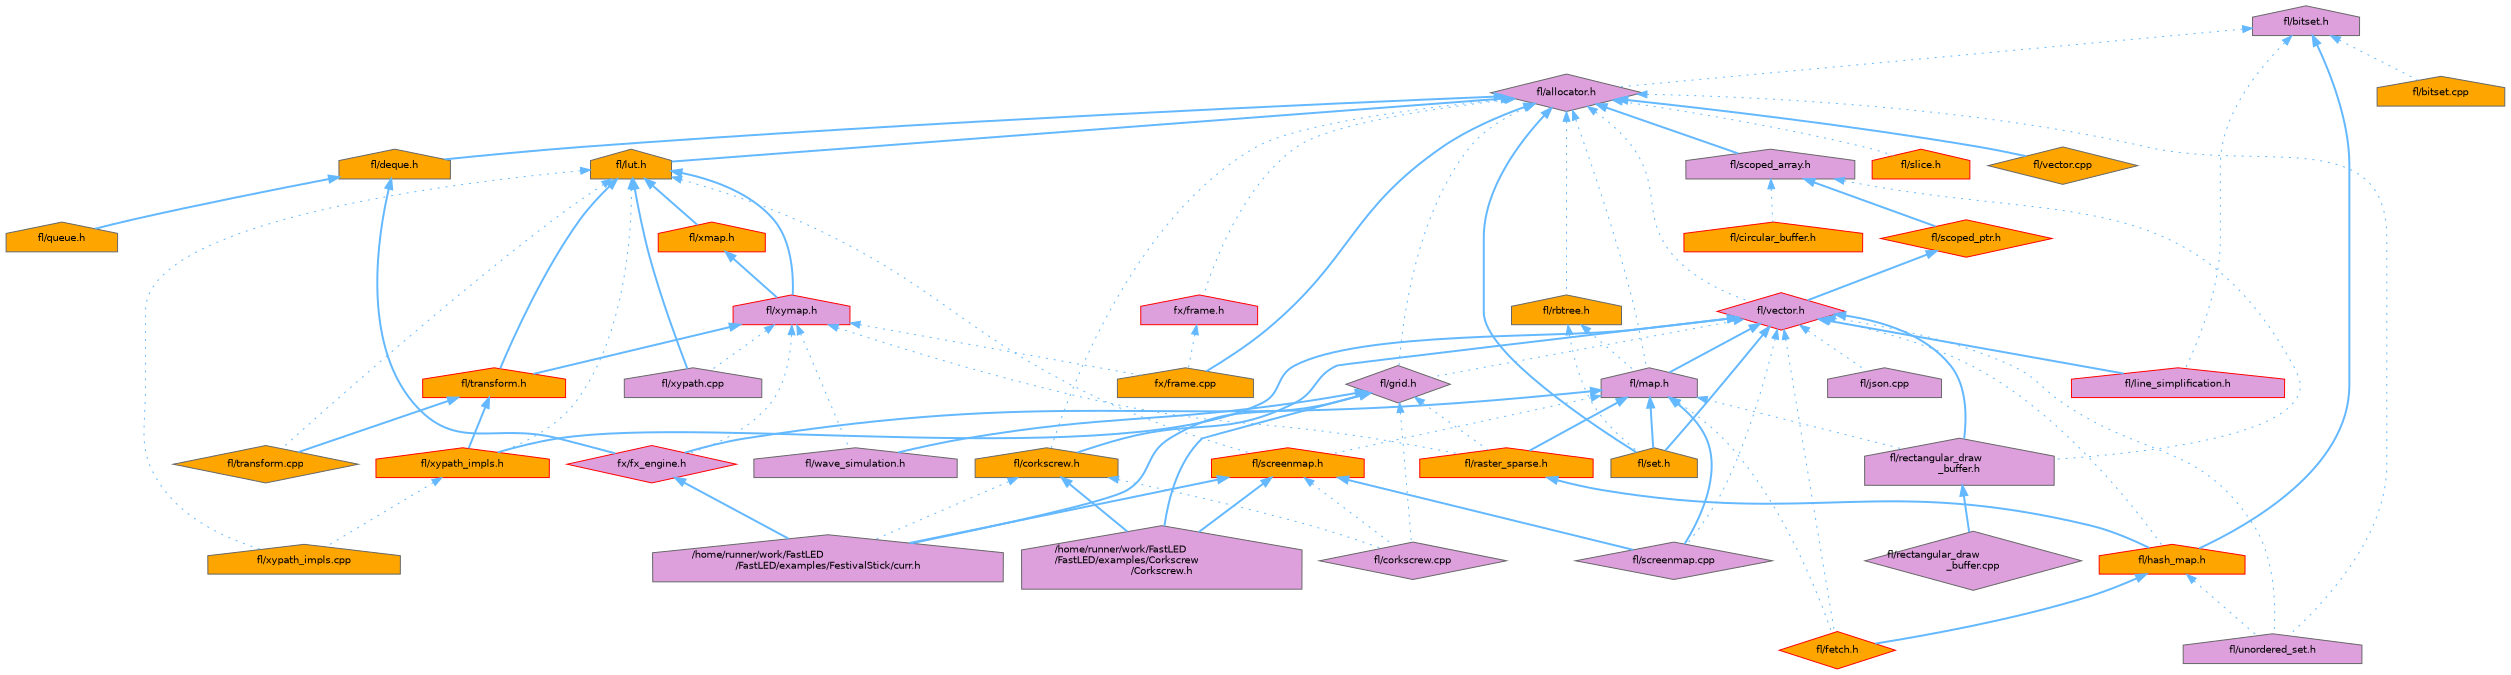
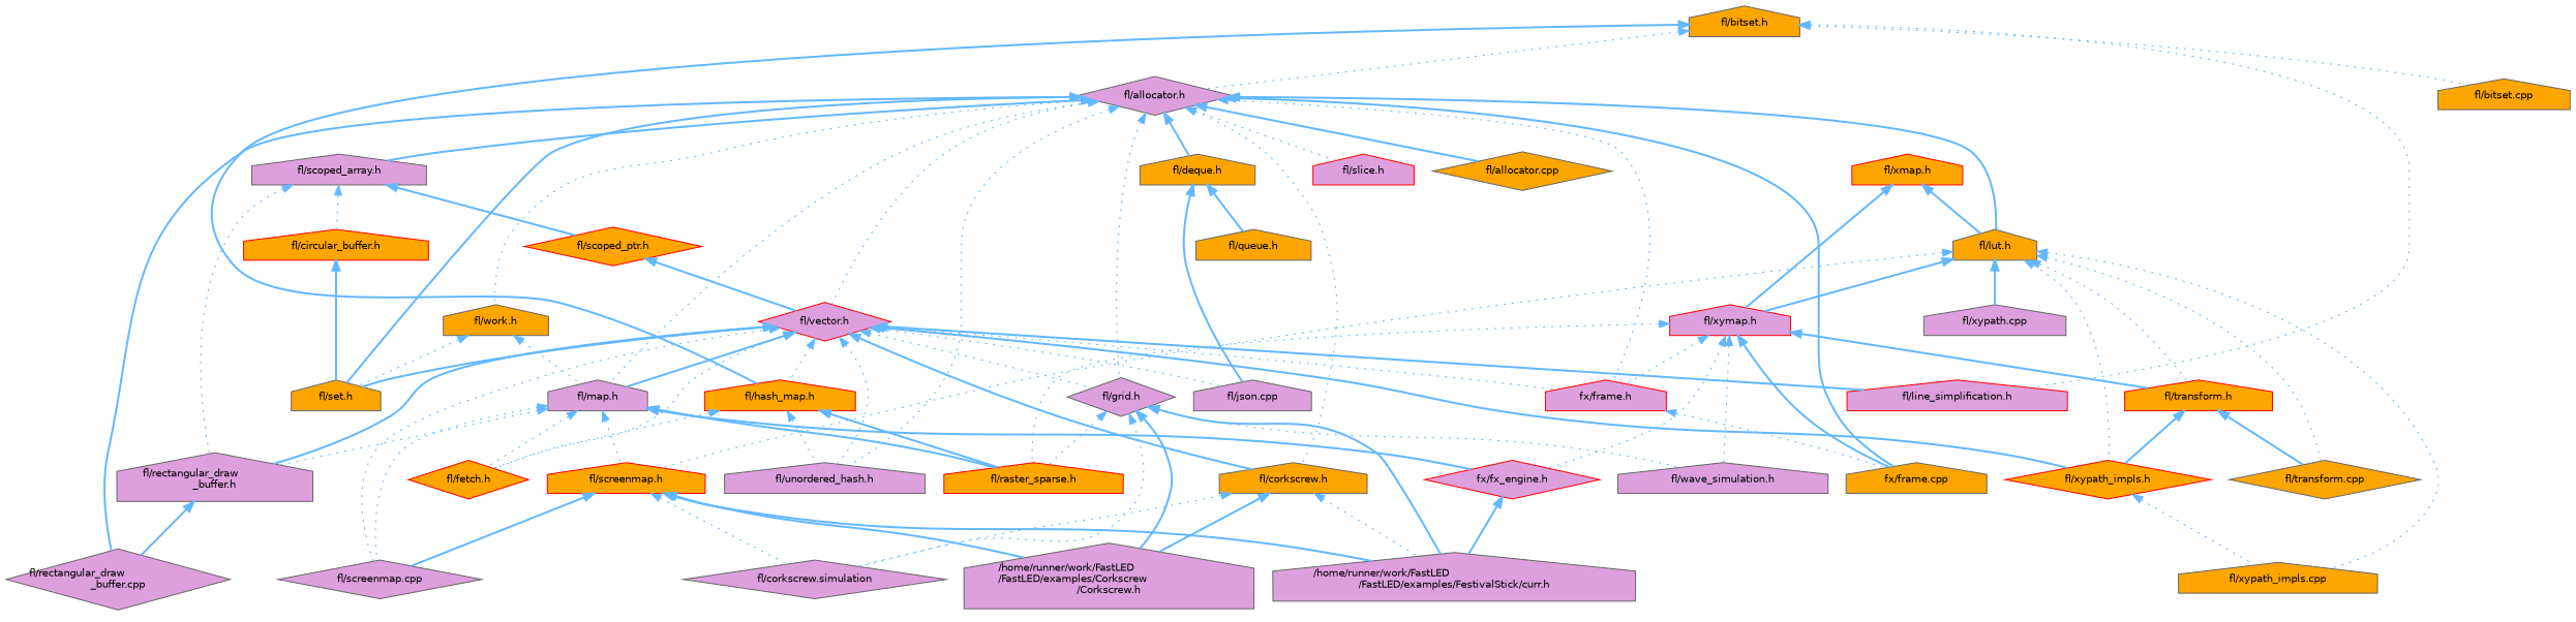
  digraph {
    fontname="DejaVu Sans"
    node [color=grey40 fillcolor=orange fontname="DejaVu Sans" fontsize=10 shape=house style=filled]
    edge [color=steelblue1 dir=back fontname="DejaVu Sans" fontsize=10 labelfontname=Helvetica labelfontsize=10 style=dotted]
-   n1 [color=gray40 fillcolor=plum fontcolor=black height=0.2 label="fl/bitset.h" width=0.4]
+   n1 [color=gray40 fontcolor=black height=0.2 label="fl/bitset.h" width=0.4]
    n2 [fillcolor=plum height=0.2 label="fl/allocator.h" shape=diamond width=0.4]
    n3 [color=red height=0.2 label="fl/hash_map.h" width=0.4]
    n4 [color=red fillcolor=plum height=0.2 label="fl/line_simplification.h" width=0.4]
    n5 [height=0.2 label="fl/bitset.cpp" width=0.4]
-   n6 [height=0.2 label="fl/vector.cpp" shape=diamond width=0.4]
+   n6 [height=0.2 label="fl/allocator.cpp" shape=diamond width=0.4]
    n7 [height=0.2 label="fl/corkscrew.h" width=0.4]
    n8 [height=0.2 label="fl/deque.h" width=0.4]
    n9 [fillcolor=plum height=0.2 label="fl/grid.h" shape=diamond width=0.4]
    n10 [height=0.2 label="fl/lut.h" width=0.4]
    n11 [height=0.2 label="fx/frame.cpp" width=0.4]
    n12 [color=red fillcolor=plum height=0.2 label="fx/frame.h" width=0.4]
    n13 [fillcolor=plum height=0.2 label="fl/map.h" width=0.4]
    n14 [fillcolor=plum height=0.2 label="fl/rectangular_draw\l_buffer.cpp" shape=diamond width=0.4]
    n15 [height=0.2 label="fl/set.h" width=0.4]
-   n16 [height=0.2 label="fl/rbtree.h" width=0.4]
+   n16 [height=0.2 label="fl/work.h" width=0.4]
    n17 [fillcolor=plum height=0.2 label="fl/scoped_array.h" width=0.4]
    n18 [color=red fillcolor=plum height=0.2 label="fl/vector.h" shape=diamond width=0.4]
-   n19 [fillcolor=plum height=0.2 label="fl/unordered_set.h" width=0.4]
-   n20 [color=red height=0.2 label="fl/slice.h" width=0.4]
+   n19 [fillcolor=plum height=0.2 label="fl/unordered_hash.h" width=0.4]
+   n20 [color=red fillcolor=plum height=0.2 label="fl/slice.h" width=0.4]
    n21 [color=red height=0.2 label="fl/raster_sparse.h" width=0.4]
    n22 [color=red height=0.2 label="fl/fetch.h" shape=diamond width=0.4]
    n23 [fillcolor=plum height=0.2 label="/home/runner/work/FastLED\l/FastLED/examples/Corkscrew\l/Corkscrew.h" width=0.4]
    n24 [fillcolor=plum height=0.2 label="/home/runner/work/FastLED\l/FastLED/examples/FestivalStick/curr.h" width=0.4]
-   n25 [fillcolor=plum height=0.2 label="fl/corkscrew.cpp" shape=diamond width=0.4]
+   n25 [fillcolor=plum height=0.2 label="fl/corkscrew.simulation" shape=diamond width=0.4]
    n26 [fillcolor=plum height=0.2 label="fl/json.cpp" width=0.4]
    n27 [height=0.2 label="fl/queue.h" width=0.4]
    n28 [fillcolor=plum height=0.2 label="fl/wave_simulation.h" width=0.4]
    n29 [color=red height=0.2 label="fl/screenmap.h" width=0.4]
    n30 [height=0.2 label="fl/transform.cpp" shape=diamond width=0.4]
    n31 [color=red height=0.2 label="fl/transform.h" width=0.4]
-   n32 [color=red height=0.2 label="fl/xypath_impls.h" width=0.4]
+   n32 [color=red height=0.2 label="fl/xypath_impls.h" shape=diamond width=0.4]
    n33 [height=0.2 label="fl/xypath_impls.cpp" width=0.4]
    n34 [color=red height=0.2 label="fl/xmap.h" width=0.4]
    n35 [color=red fillcolor=plum height=0.2 label="fl/xymap.h" width=0.4]
    n36 [fillcolor=plum height=0.2 label="fl/xypath.cpp" width=0.4]
    n37 [fillcolor=plum height=0.2 label="fl/screenmap.cpp" shape=diamond width=0.4]
    n38 [color=red fillcolor=plum height=0.2 label="fx/fx_engine.h" shape=diamond width=0.4]
    n39 [fillcolor=plum height=0.2 label="fl/rectangular_draw\l_buffer.h" width=0.4]
    n40 [color=red height=0.2 label="fl/circular_buffer.h" width=0.4]
    n41 [color=red height=0.2 label="fl/scoped_ptr.h" shape=diamond width=0.4]
    n1 -> n2
    n1 -> n3 [style=bold]
    n1 -> n4
    n1 -> n5
    n2 -> n6 [style=bold]
    n2 -> n7
    n2 -> n8 [style=bold]
    n2 -> n9
    n2 -> n10 [style=bold]
    n2 -> n11 [style=bold]
    n2 -> n12
    n2 -> n13
+   n2 -> n14 [style=bold]
    n2 -> n15 [style=bold]
    n2 -> n16
    n2 -> n17 [style=bold]
    n2 -> n18
    n2 -> n19
    n2 -> n20
    n3 -> n19
-   n21 -> n3 [style=bold]
-   n3 -> n22 [style=bold]
+   n3 -> n21 [style=bold]
+   n3 -> n22
    n7 -> n23 [style=bold]
    n7 -> n24
    n7 -> n25
-   n8 -> n38 [style=bold]
+   n8 -> n26 [style=bold]
    n8 -> n27 [style=bold]
    n9 -> n21
    n9 -> n23 [style=bold]
    n9 -> n24 [style=bold]
    n9 -> n25
-   n9 -> n28 [style=bold]
+   n9 -> n28
    n10 -> n29
    n10 -> n30
-   n10 -> n31 [style=bold]
+   n10 -> n31
    n10 -> n32
    n10 -> n33
-   n10 -> n34 [style=bold]
+   n34 -> n10 [style=bold]
    n10 -> n35 [style=bold]
    n10 -> n36 [style=bold]
    n12 -> n11
-   n13 -> n15 [style=bold]
+   n40 -> n15 [style=bold]
    n13 -> n21 [style=bold]
    n13 -> n22
    n13 -> n29
-   n13 -> n37 [style=bold]
+   n13 -> n37
    n13 -> n38 [style=bold]
    n13 -> n39
    n16 -> n13
    n16 -> n15
    n17 -> n39
    n17 -> n40
    n17 -> n41 [style=bold]
    n18 -> n3
    n18 -> n4 [style=bold]
    n18 -> n7 [style=bold]
    n18 -> n9
+   n18 -> n12
    n18 -> n13 [style=bold]
    n18 -> n15 [style=bold]
    n18 -> n19
    n18 -> n22
    n18 -> n26
    n18 -> n32 [style=bold]
    n18 -> n37
    n18 -> n39 [style=bold]
    n29 -> n23 [style=bold]
    n29 -> n24 [style=bold]
    n29 -> n25
    n29 -> n37 [style=bold]
    n31 -> n30 [style=bold]
    n31 -> n32 [style=bold]
    n32 -> n33
    n34 -> n35 [style=bold]
-   n35 -> n11
-   n35 -> n36
+   n35 -> n11 [style=bold]
+   n35 -> n12
    n35 -> n21
    n35 -> n28
    n35 -> n31 [style=bold]
    n35 -> n38
    n38 -> n24 [style=bold]
    n39 -> n14 [style=bold]
    n41 -> n18 [style=bold]
  }
